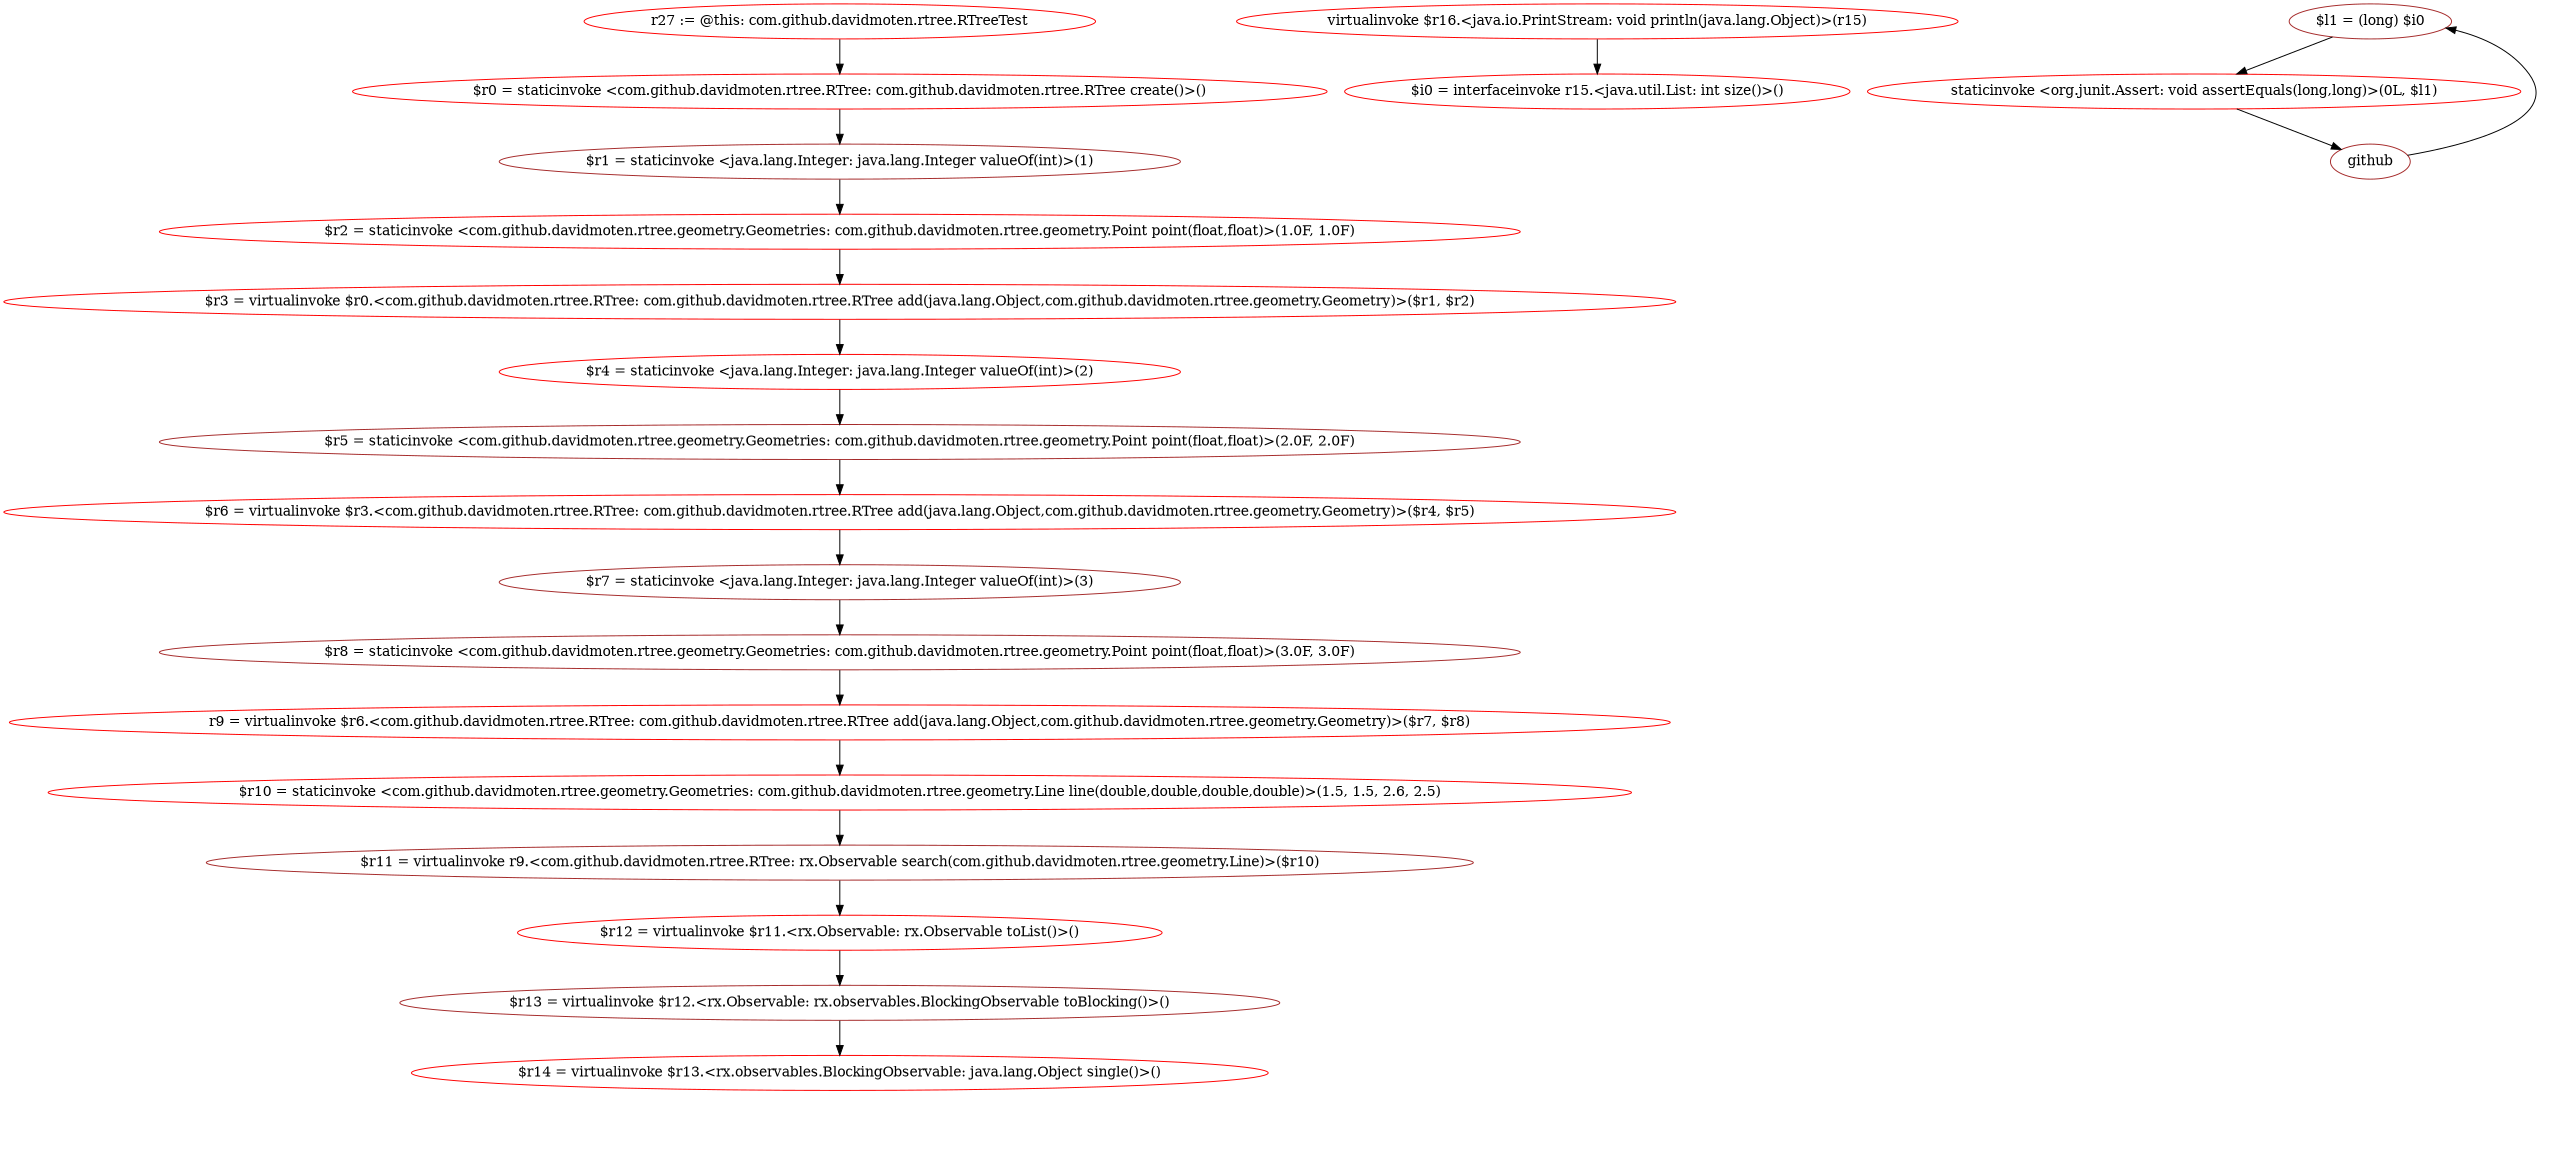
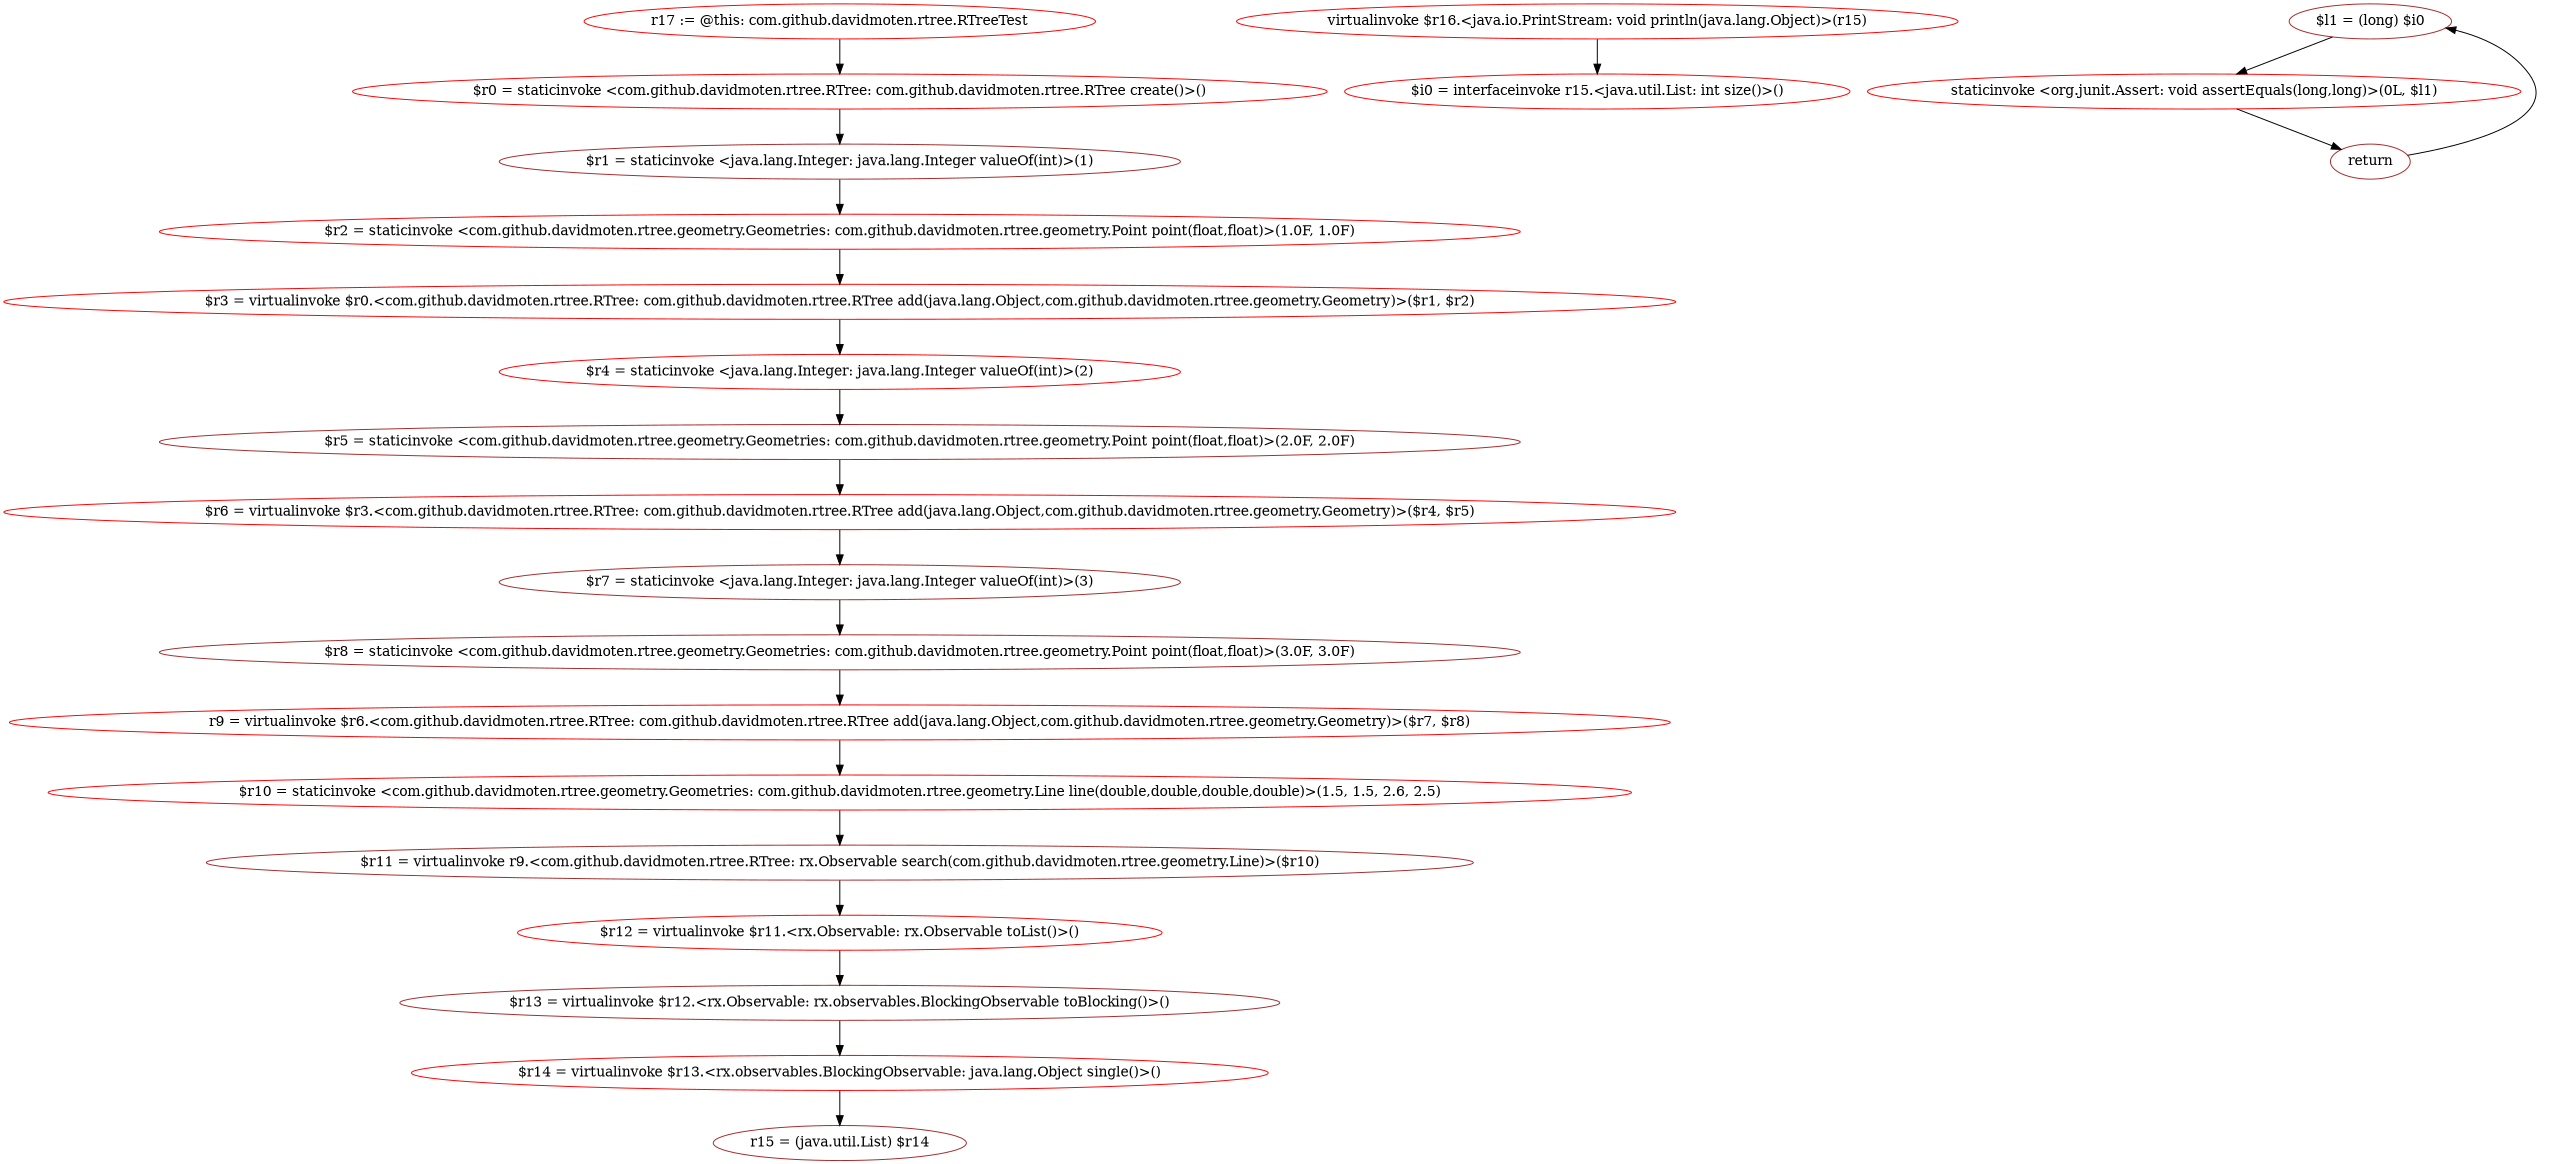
  digraph {
    node [color=red]
-   "r17 := @this: com.github.davidmoten.rtree.RTreeTest" [label="r27 := @this: com.github.davidmoten.rtree.RTreeTest"]
+   "r17 := @this: com.github.davidmoten.rtree.RTreeTest"
    "$r0 = staticinvoke <com.github.davidmoten.rtree.RTree: com.github.davidmoten.rtree.RTree create()>()"
    "$r1 = staticinvoke <java.lang.Integer: java.lang.Integer valueOf(int)>(1)" [color=brown]
    "$r2 = staticinvoke <com.github.davidmoten.rtree.geometry.Geometries: com.github.davidmoten.rtree.geometry.Point point(float,float)>(1.0F, 1.0F)"
    "$r3 = virtualinvoke $r0.<com.github.davidmoten.rtree.RTree: com.github.davidmoten.rtree.RTree add(java.lang.Object,com.github.davidmoten.rtree.geometry.Geometry)>($r1, $r2)"
    "$r4 = staticinvoke <java.lang.Integer: java.lang.Integer valueOf(int)>(2)"
    "$r5 = staticinvoke <com.github.davidmoten.rtree.geometry.Geometries: com.github.davidmoten.rtree.geometry.Point point(float,float)>(2.0F, 2.0F)" [color=brown]
    "$r6 = virtualinvoke $r3.<com.github.davidmoten.rtree.RTree: com.github.davidmoten.rtree.RTree add(java.lang.Object,com.github.davidmoten.rtree.geometry.Geometry)>($r4, $r5)"
    "$r7 = staticinvoke <java.lang.Integer: java.lang.Integer valueOf(int)>(3)" [color=brown]
    "$r8 = staticinvoke <com.github.davidmoten.rtree.geometry.Geometries: com.github.davidmoten.rtree.geometry.Point point(float,float)>(3.0F, 3.0F)" [color=brown]
    "r9 = virtualinvoke $r6.<com.github.davidmoten.rtree.RTree: com.github.davidmoten.rtree.RTree add(java.lang.Object,com.github.davidmoten.rtree.geometry.Geometry)>($r7, $r8)"
    "$r10 = staticinvoke <com.github.davidmoten.rtree.geometry.Geometries: com.github.davidmoten.rtree.geometry.Line line(double,double,double,double)>(1.5, 1.5, 2.6, 2.5)"
    "$r11 = virtualinvoke r9.<com.github.davidmoten.rtree.RTree: rx.Observable search(com.github.davidmoten.rtree.geometry.Line)>($r10)" [color=brown]
    "$r12 = virtualinvoke $r11.<rx.Observable: rx.Observable toList()>()"
    "$r13 = virtualinvoke $r12.<rx.Observable: rx.observables.BlockingObservable toBlocking()>()" [color=brown]
    "$r14 = virtualinvoke $r13.<rx.observables.BlockingObservable: java.lang.Object single()>()"
+   "r15 = (java.util.List) $r14" [color=brown]
    "virtualinvoke $r16.<java.io.PrintStream: void println(java.lang.Object)>(r15)"
    "$i0 = interfaceinvoke r15.<java.util.List: int size()>()"
    "$l1 = (long) $i0" [color=brown]
    "staticinvoke <org.junit.Assert: void assertEquals(long,long)>(0L, $l1)"
-   return [color=brown label=github]
+   return [color=brown]
    "r17 := @this: com.github.davidmoten.rtree.RTreeTest" -> "$r0 = staticinvoke <com.github.davidmoten.rtree.RTree: com.github.davidmoten.rtree.RTree create()>()"
    "$r0 = staticinvoke <com.github.davidmoten.rtree.RTree: com.github.davidmoten.rtree.RTree create()>()" -> "$r1 = staticinvoke <java.lang.Integer: java.lang.Integer valueOf(int)>(1)"
    "$r1 = staticinvoke <java.lang.Integer: java.lang.Integer valueOf(int)>(1)" -> "$r2 = staticinvoke <com.github.davidmoten.rtree.geometry.Geometries: com.github.davidmoten.rtree.geometry.Point point(float,float)>(1.0F, 1.0F)"
    "$r2 = staticinvoke <com.github.davidmoten.rtree.geometry.Geometries: com.github.davidmoten.rtree.geometry.Point point(float,float)>(1.0F, 1.0F)" -> "$r3 = virtualinvoke $r0.<com.github.davidmoten.rtree.RTree: com.github.davidmoten.rtree.RTree add(java.lang.Object,com.github.davidmoten.rtree.geometry.Geometry)>($r1, $r2)"
    "$r3 = virtualinvoke $r0.<com.github.davidmoten.rtree.RTree: com.github.davidmoten.rtree.RTree add(java.lang.Object,com.github.davidmoten.rtree.geometry.Geometry)>($r1, $r2)" -> "$r4 = staticinvoke <java.lang.Integer: java.lang.Integer valueOf(int)>(2)"
    "$r4 = staticinvoke <java.lang.Integer: java.lang.Integer valueOf(int)>(2)" -> "$r5 = staticinvoke <com.github.davidmoten.rtree.geometry.Geometries: com.github.davidmoten.rtree.geometry.Point point(float,float)>(2.0F, 2.0F)"
    "$r5 = staticinvoke <com.github.davidmoten.rtree.geometry.Geometries: com.github.davidmoten.rtree.geometry.Point point(float,float)>(2.0F, 2.0F)" -> "$r6 = virtualinvoke $r3.<com.github.davidmoten.rtree.RTree: com.github.davidmoten.rtree.RTree add(java.lang.Object,com.github.davidmoten.rtree.geometry.Geometry)>($r4, $r5)"
    "$r6 = virtualinvoke $r3.<com.github.davidmoten.rtree.RTree: com.github.davidmoten.rtree.RTree add(java.lang.Object,com.github.davidmoten.rtree.geometry.Geometry)>($r4, $r5)" -> "$r7 = staticinvoke <java.lang.Integer: java.lang.Integer valueOf(int)>(3)"
    "$r7 = staticinvoke <java.lang.Integer: java.lang.Integer valueOf(int)>(3)" -> "$r8 = staticinvoke <com.github.davidmoten.rtree.geometry.Geometries: com.github.davidmoten.rtree.geometry.Point point(float,float)>(3.0F, 3.0F)"
    "$r8 = staticinvoke <com.github.davidmoten.rtree.geometry.Geometries: com.github.davidmoten.rtree.geometry.Point point(float,float)>(3.0F, 3.0F)" -> "r9 = virtualinvoke $r6.<com.github.davidmoten.rtree.RTree: com.github.davidmoten.rtree.RTree add(java.lang.Object,com.github.davidmoten.rtree.geometry.Geometry)>($r7, $r8)"
    "r9 = virtualinvoke $r6.<com.github.davidmoten.rtree.RTree: com.github.davidmoten.rtree.RTree add(java.lang.Object,com.github.davidmoten.rtree.geometry.Geometry)>($r7, $r8)" -> "$r10 = staticinvoke <com.github.davidmoten.rtree.geometry.Geometries: com.github.davidmoten.rtree.geometry.Line line(double,double,double,double)>(1.5, 1.5, 2.6, 2.5)"
    "$r10 = staticinvoke <com.github.davidmoten.rtree.geometry.Geometries: com.github.davidmoten.rtree.geometry.Line line(double,double,double,double)>(1.5, 1.5, 2.6, 2.5)" -> "$r11 = virtualinvoke r9.<com.github.davidmoten.rtree.RTree: rx.Observable search(com.github.davidmoten.rtree.geometry.Line)>($r10)"
    "$r11 = virtualinvoke r9.<com.github.davidmoten.rtree.RTree: rx.Observable search(com.github.davidmoten.rtree.geometry.Line)>($r10)" -> "$r12 = virtualinvoke $r11.<rx.Observable: rx.Observable toList()>()"
    "$r12 = virtualinvoke $r11.<rx.Observable: rx.Observable toList()>()" -> "$r13 = virtualinvoke $r12.<rx.Observable: rx.observables.BlockingObservable toBlocking()>()"
    "$r13 = virtualinvoke $r12.<rx.Observable: rx.observables.BlockingObservable toBlocking()>()" -> "$r14 = virtualinvoke $r13.<rx.observables.BlockingObservable: java.lang.Object single()>()"
+   "$r14 = virtualinvoke $r13.<rx.observables.BlockingObservable: java.lang.Object single()>()" -> "r15 = (java.util.List) $r14"
    "virtualinvoke $r16.<java.io.PrintStream: void println(java.lang.Object)>(r15)" -> "$i0 = interfaceinvoke r15.<java.util.List: int size()>()"
    "$l1 = (long) $i0" -> "staticinvoke <org.junit.Assert: void assertEquals(long,long)>(0L, $l1)"
    "staticinvoke <org.junit.Assert: void assertEquals(long,long)>(0L, $l1)" -> return
    return -> "$l1 = (long) $i0"
  }
